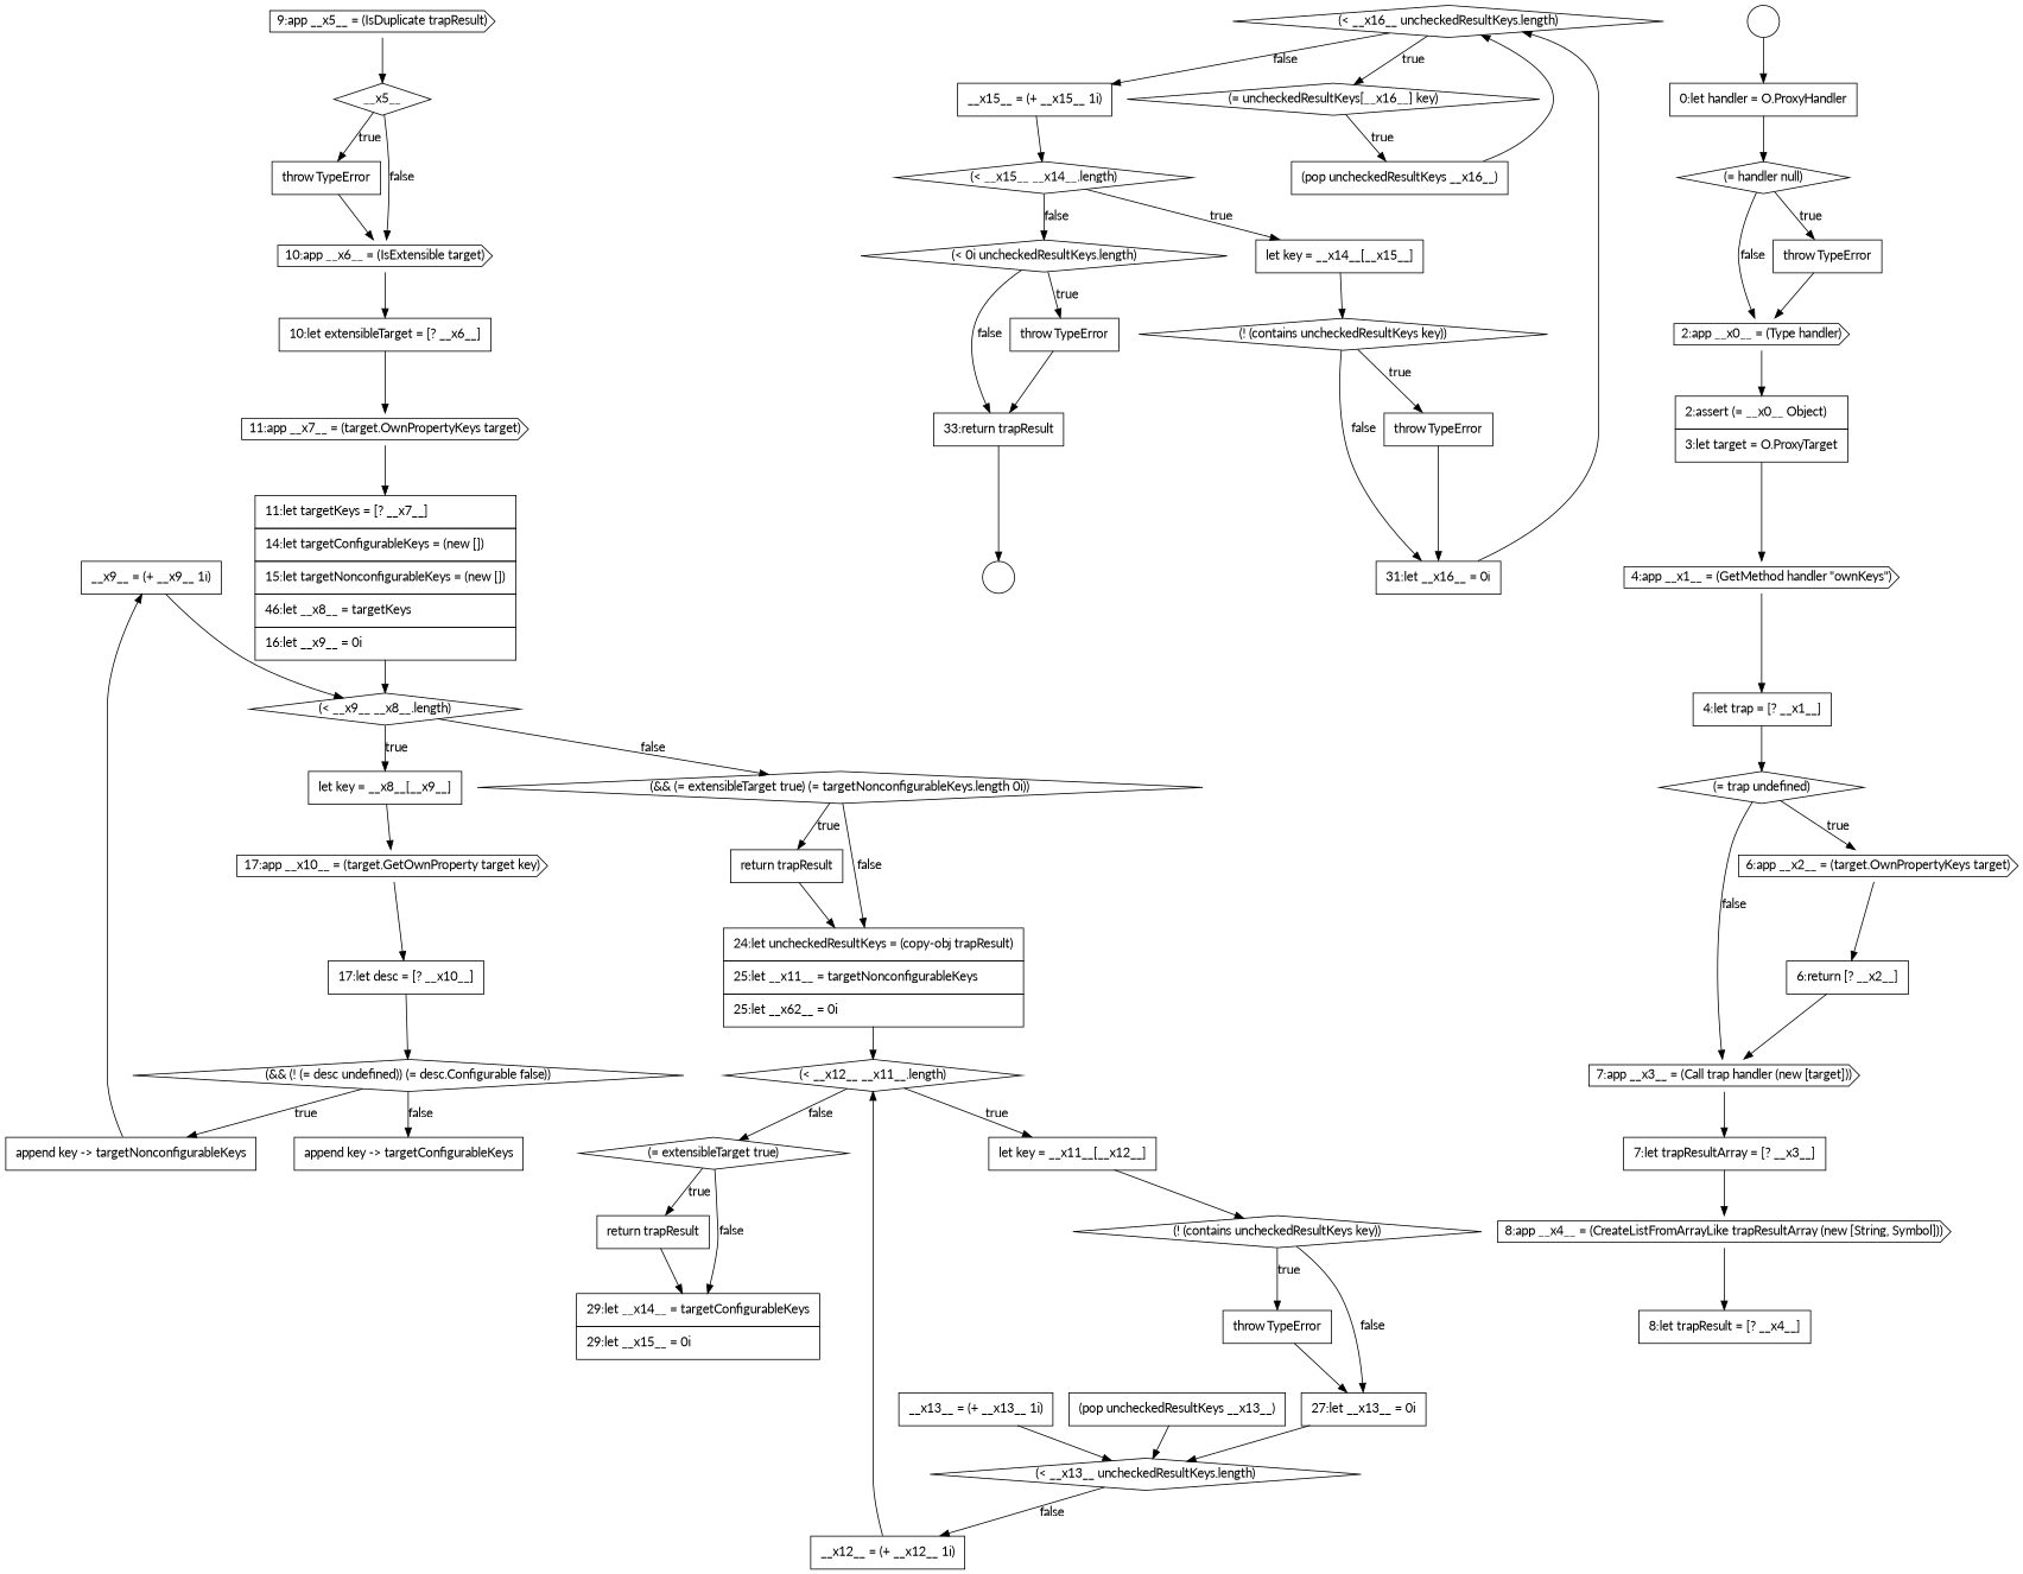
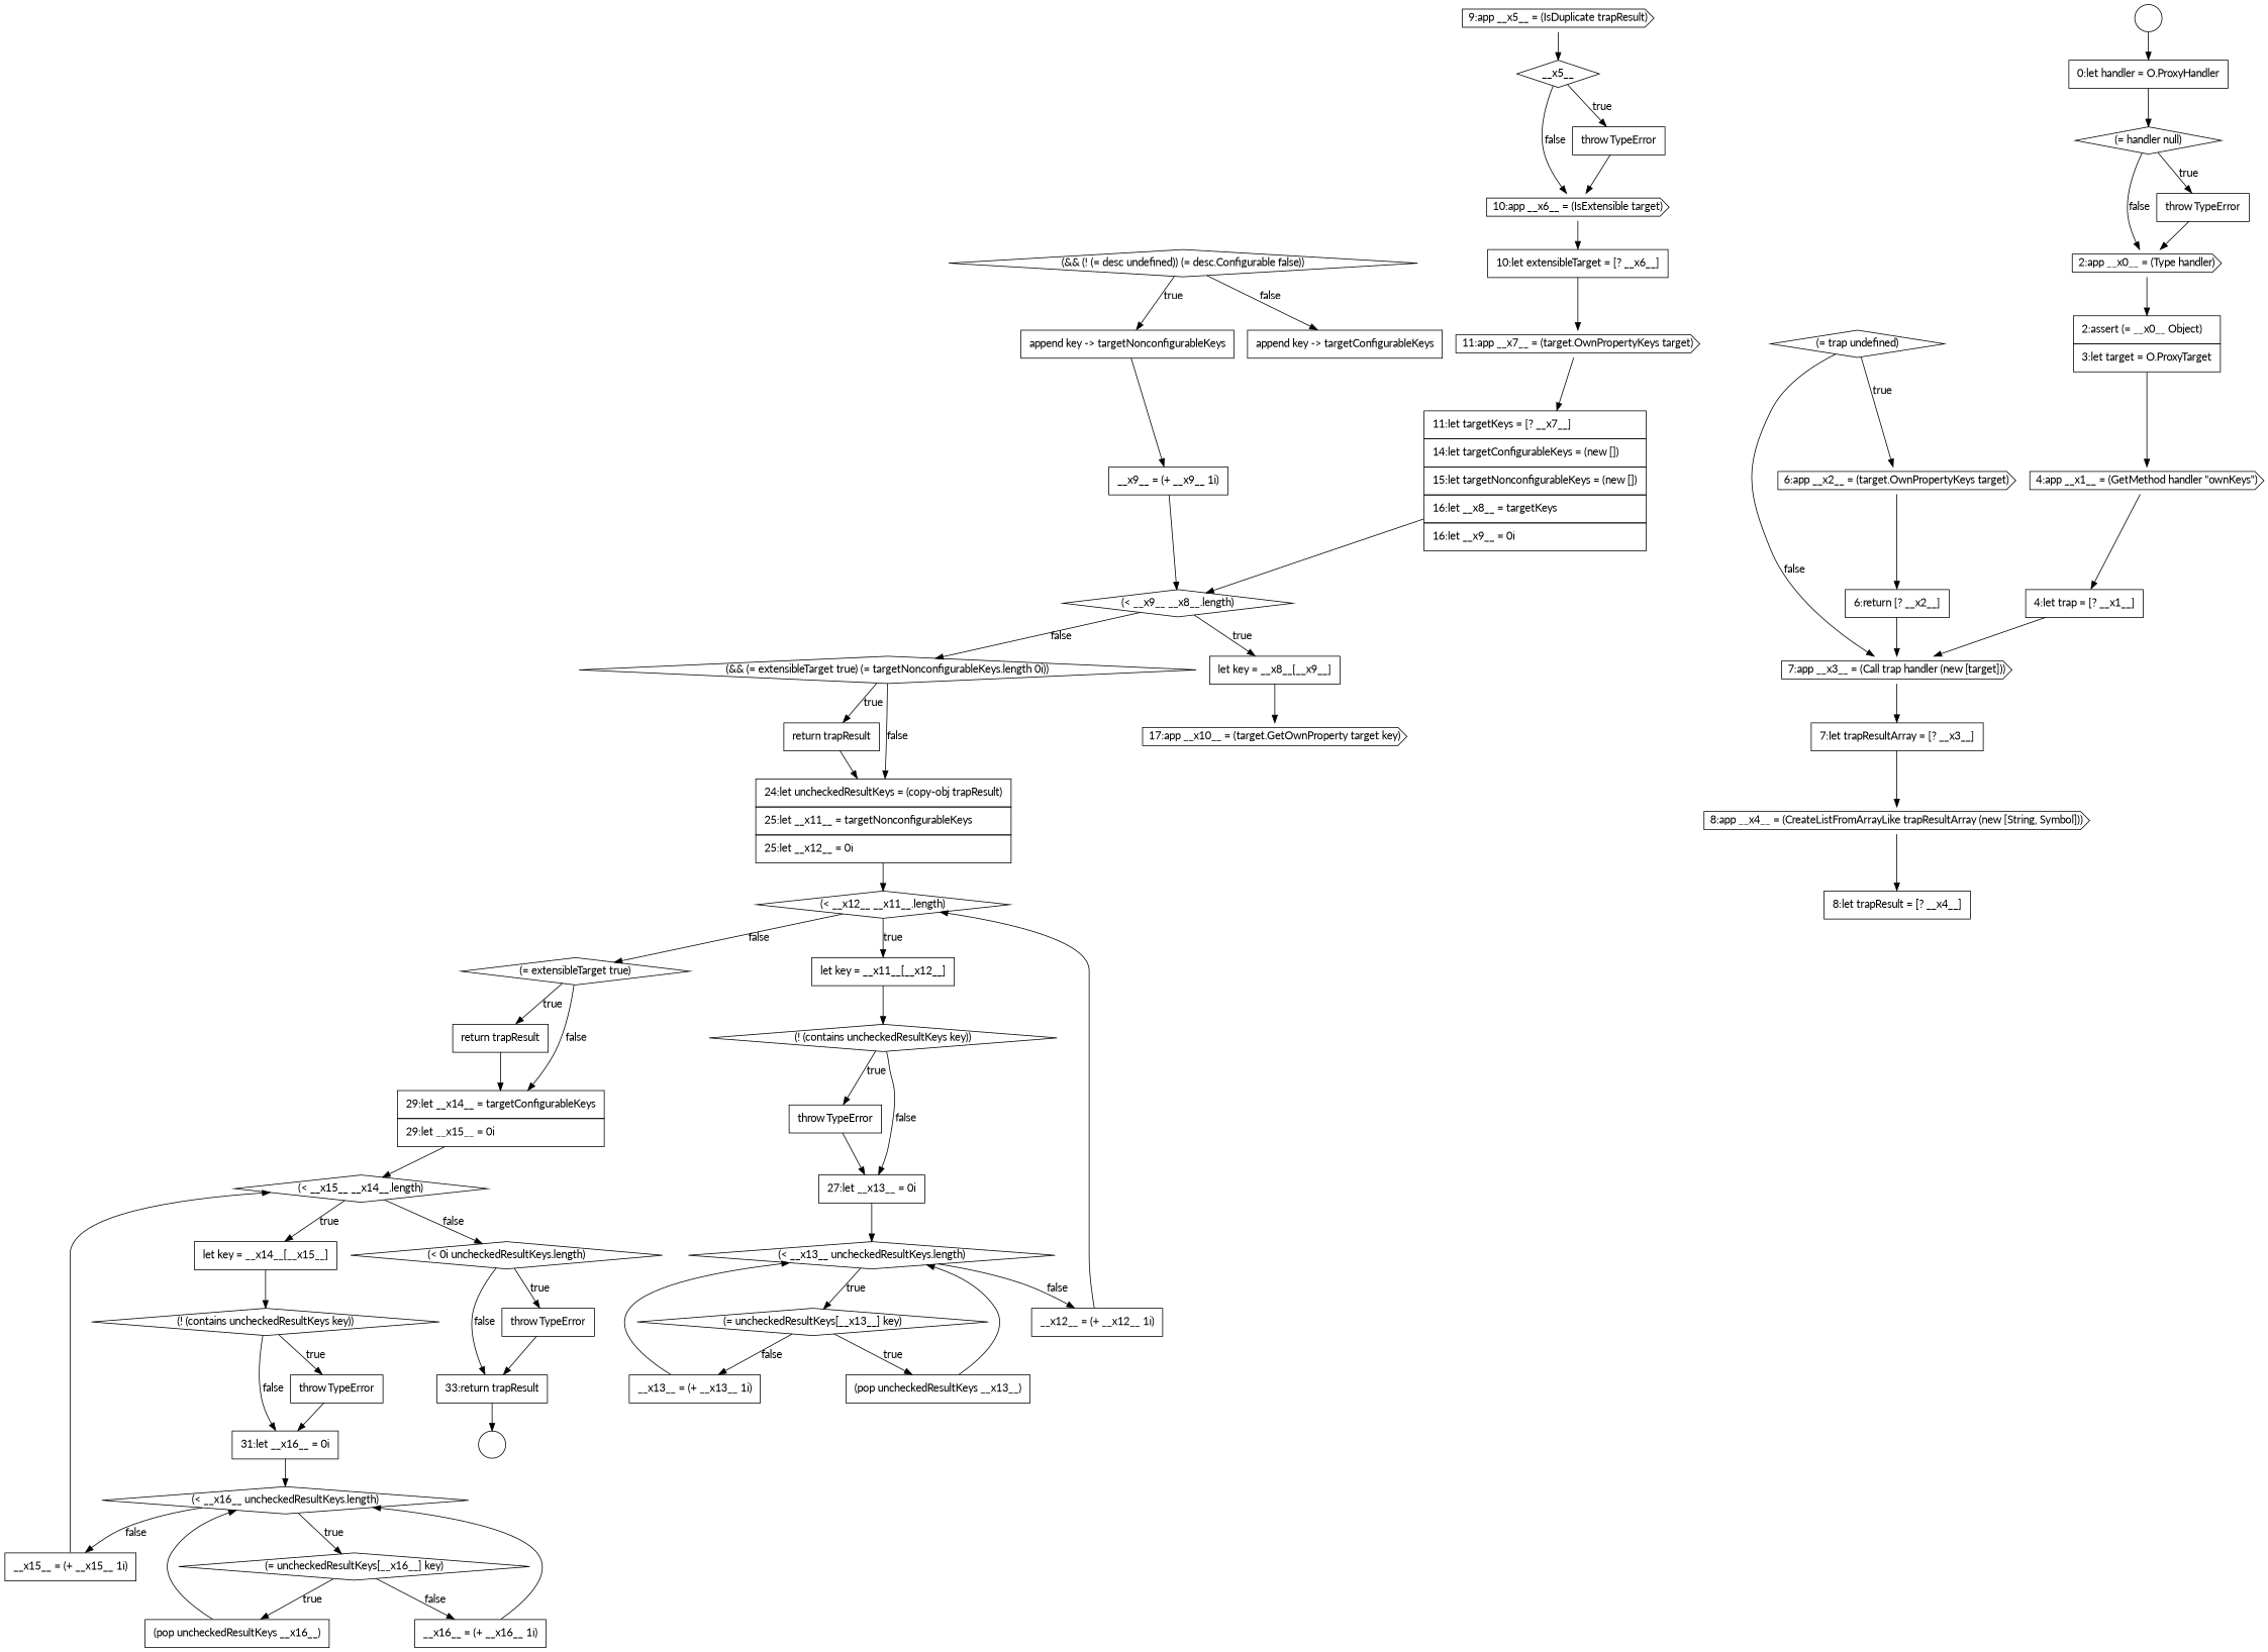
  digraph {
    fontname=Lato
    node [color=black fillcolor=white fontname=Lato margin=0 shape=none style=filled]
    edge [color=black fontname=Lato]
    n1 [label=<<font color="black">     <table border="0" cellborder="1" cellspacing="0" cellpadding="10">       <tr><td align="left">__x9__ = (+ __x9__ 1i)</td></tr>     </table>   </font>>]
    n2 [label=<<font color="black">(&lt; __x9__ __x8__.length)</font>> shape=diamond margin=""]
    n3 [label=<<font color="black">(&amp;&amp; (= extensibleTarget true) (= targetNonconfigurableKeys.length 0i))</font>> shape=diamond margin=""]
    n4 [label=<<font color="black">     <table border="0" cellborder="1" cellspacing="0" cellpadding="10">       <tr><td align="left">let key = __x8__[__x9__]</td></tr>     </table>   </font>>]
    n5 [label=<<font color="black">     <table border="0" cellborder="1" cellspacing="0" cellpadding="10">       <tr><td align="left">10:let extensibleTarget = [? __x6__]</td></tr>     </table>   </font>>]
    n6 [label=<<font color="black">11:app __x7__ = (target.OwnPropertyKeys target)</font>> shape=cds margin=""]
-   n7 [label=<<font color="black">     <table border="0" cellborder="1" cellspacing="0" cellpadding="10">       <tr><td align="left">11:let targetKeys = [? __x7__]</td></tr>       <tr><td align="left">14:let targetConfigurableKeys = (new [])</td></tr>       <tr><td align="left">15:let targetNonconfigurableKeys = (new [])</td></tr>       <tr><td align="left">46:let __x8__ = targetKeys</td></tr>       <tr><td align="left">16:let __x9__ = 0i</td></tr>     </table>   </font>>]
+   n7 [label=<<font color="black">     <table border="0" cellborder="1" cellspacing="0" cellpadding="10">       <tr><td align="left">11:let targetKeys = [? __x7__]</td></tr>       <tr><td align="left">14:let targetConfigurableKeys = (new [])</td></tr>       <tr><td align="left">15:let targetNonconfigurableKeys = (new [])</td></tr>       <tr><td align="left">16:let __x8__ = targetKeys</td></tr>       <tr><td align="left">16:let __x9__ = 0i</td></tr>     </table>   </font>>]
    n8 [label=<<font color="black">17:app __x10__ = (target.GetOwnProperty target key)</font>> shape=cds margin=""]
-   n9 [label=<<font color="black">     <table border="0" cellborder="1" cellspacing="0" cellpadding="10">       <tr><td align="left">17:let desc = [? __x10__]</td></tr>     </table>   </font>>]
    n10 [label=<<font color="black">(&amp;&amp; (! (= desc undefined)) (= desc.Configurable false))</font>> shape=diamond margin=""]
    n11 [label=<<font color="black">(&lt; __x16__ uncheckedResultKeys.length)</font>> shape=diamond margin=""]
    n12 [label=<<font color="black">     <table border="0" cellborder="1" cellspacing="0" cellpadding="10">       <tr><td align="left">__x15__ = (+ __x15__ 1i)</td></tr>     </table>   </font>>]
    n13 [label=<<font color="black">(= uncheckedResultKeys[__x16__] key)</font>> shape=diamond margin=""]
    n14 [label=<<font color="black">(&lt; __x15__ __x14__.length)</font>> shape=diamond margin=""]
+   n15 [label=<<font color="black">     <table border="0" cellborder="1" cellspacing="0" cellpadding="10">       <tr><td align="left">__x16__ = (+ __x16__ 1i)</td></tr>     </table>   </font>>]
    n16 [label=<<font color="black">     <table border="0" cellborder="1" cellspacing="0" cellpadding="10">       <tr><td align="left">(pop uncheckedResultKeys __x16__)</td></tr>     </table>   </font>>]
    n17 [label=<<font color="black">(= handler null)</font>> shape=diamond margin=""]
    n18 [label=<<font color="black">2:app __x0__ = (Type handler)</font>> shape=cds margin=""]
    n19 [label=<<font color="black">     <table border="0" cellborder="1" cellspacing="0" cellpadding="10">       <tr><td align="left">throw TypeError</td></tr>     </table>   </font>>]
    n20 [label=<<font color="black">     <table border="0" cellborder="1" cellspacing="0" cellpadding="10">       <tr><td align="left">2:assert (= __x0__ Object)</td></tr>       <tr><td align="left">3:let target = O.ProxyTarget</td></tr>     </table>   </font>>]
    n21 [label=" " shape=circle margin=""]
    n22 [label=<<font color="black">     <table border="0" cellborder="1" cellspacing="0" cellpadding="10">       <tr><td align="left">append key -&gt; targetConfigurableKeys</td></tr>     </table>   </font>>]
    n23 [label=<<font color="black">     <table border="0" cellborder="1" cellspacing="0" cellpadding="10">       <tr><td align="left">append key -&gt; targetNonconfigurableKeys</td></tr>     </table>   </font>>]
    n24 [label=<<font color="black">7:app __x3__ = (Call trap handler (new [target]))</font>> shape=cds margin=""]
    n25 [label=<<font color="black">     <table border="0" cellborder="1" cellspacing="0" cellpadding="10">       <tr><td align="left">7:let trapResultArray = [? __x3__]</td></tr>     </table>   </font>>]
    n26 [label=<<font color="black">8:app __x4__ = (CreateListFromArrayLike trapResultArray (new [String, Symbol]))</font>> shape=cds margin=""]
    n27 [label=<<font color="black">__x5__</font>> shape=diamond margin=""]
    n28 [label=<<font color="black">     <table border="0" cellborder="1" cellspacing="0" cellpadding="10">       <tr><td align="left">throw TypeError</td></tr>     </table>   </font>>]
    n29 [label=<<font color="black">10:app __x6__ = (IsExtensible target)</font>> shape=cds margin=""]
    n30 [label=<<font color="black">(! (contains uncheckedResultKeys key))</font>> shape=diamond margin=""]
    n31 [label=<<font color="black">     <table border="0" cellborder="1" cellspacing="0" cellpadding="10">       <tr><td align="left">throw TypeError</td></tr>     </table>   </font>>]
    n32 [label=<<font color="black">     <table border="0" cellborder="1" cellspacing="0" cellpadding="10">       <tr><td align="left">31:let __x16__ = 0i</td></tr>     </table>   </font>>]
+   n33 [label=<<font color="black">(= uncheckedResultKeys[__x13__] key)</font>> shape=diamond margin=""]
    n34 [label=<<font color="black">     <table border="0" cellborder="1" cellspacing="0" cellpadding="10">       <tr><td align="left">__x13__ = (+ __x13__ 1i)</td></tr>     </table>   </font>>]
    n35 [label=<<font color="black">     <table border="0" cellborder="1" cellspacing="0" cellpadding="10">       <tr><td align="left">(pop uncheckedResultKeys __x13__)</td></tr>     </table>   </font>>]
    n36 [label=<<font color="black">(&lt; __x13__ uncheckedResultKeys.length)</font>> shape=diamond margin=""]
    n37 [label=<<font color="black">(= extensibleTarget true)</font>> shape=diamond margin=""]
    n38 [label=<<font color="black">     <table border="0" cellborder="1" cellspacing="0" cellpadding="10">       <tr><td align="left">29:let __x14__ = targetConfigurableKeys</td></tr>       <tr><td align="left">29:let __x15__ = 0i</td></tr>     </table>   </font>>]
    n39 [label=<<font color="black">     <table border="0" cellborder="1" cellspacing="0" cellpadding="10">       <tr><td align="left">return trapResult</td></tr>     </table>   </font>>]
    n40 [label=<<font color="black">     <table border="0" cellborder="1" cellspacing="0" cellpadding="10">       <tr><td align="left">4:let trap = [? __x1__]</td></tr>     </table>   </font>>]
    n41 [label=<<font color="black">(= trap undefined)</font>> shape=diamond margin=""]
    n42 [label=<<font color="black">6:app __x2__ = (target.OwnPropertyKeys target)</font>> shape=cds margin=""]
    n43 [label=<<font color="black">(&lt; __x12__ __x11__.length)</font>> shape=diamond margin=""]
    n44 [label=<<font color="black">     <table border="0" cellborder="1" cellspacing="0" cellpadding="10">       <tr><td align="left">let key = __x11__[__x12__]</td></tr>     </table>   </font>>]
    n45 [label=<<font color="black">(! (contains uncheckedResultKeys key))</font>> shape=diamond margin=""]
    n46 [label=<<font color="black">     <table border="0" cellborder="1" cellspacing="0" cellpadding="10">       <tr><td align="left">0:let handler = O.ProxyHandler</td></tr>     </table>   </font>>]
    n47 [label=<<font color="black">     <table border="0" cellborder="1" cellspacing="0" cellpadding="10">       <tr><td align="left">let key = __x14__[__x15__]</td></tr>     </table>   </font>>]
    n48 [label=<<font color="black">(&lt; 0i uncheckedResultKeys.length)</font>> shape=diamond margin=""]
    n49 [label=<<font color="black">     <table border="0" cellborder="1" cellspacing="0" cellpadding="10">       <tr><td align="left">8:let trapResult = [? __x4__]</td></tr>     </table>   </font>>]
    n50 [label=<<font color="black">     <table border="0" cellborder="1" cellspacing="0" cellpadding="10">       <tr><td align="left">return trapResult</td></tr>     </table>   </font>>]
-   n51 [label=<<font color="black">     <table border="0" cellborder="1" cellspacing="0" cellpadding="10">       <tr><td align="left">24:let uncheckedResultKeys = (copy-obj trapResult)</td></tr>       <tr><td align="left">25:let __x11__ = targetNonconfigurableKeys</td></tr>       <tr><td align="left">25:let __x62__ = 0i</td></tr>     </table>   </font>>]
+   n51 [label=<<font color="black">     <table border="0" cellborder="1" cellspacing="0" cellpadding="10">       <tr><td align="left">24:let uncheckedResultKeys = (copy-obj trapResult)</td></tr>       <tr><td align="left">25:let __x11__ = targetNonconfigurableKeys</td></tr>       <tr><td align="left">25:let __x12__ = 0i</td></tr>     </table>   </font>>]
    n52 [label=<<font color="black">     <table border="0" cellborder="1" cellspacing="0" cellpadding="10">       <tr><td align="left">6:return [? __x2__]</td></tr>     </table>   </font>>]
    n53 [label=<<font color="black">     <table border="0" cellborder="1" cellspacing="0" cellpadding="10">       <tr><td align="left">throw TypeError</td></tr>     </table>   </font>>]
    n54 [label=<<font color="black">     <table border="0" cellborder="1" cellspacing="0" cellpadding="10">       <tr><td align="left">27:let __x13__ = 0i</td></tr>     </table>   </font>>]
    n55 [label=<<font color="black">     <table border="0" cellborder="1" cellspacing="0" cellpadding="10">       <tr><td align="left">__x12__ = (+ __x12__ 1i)</td></tr>     </table>   </font>>]
    n56 [label=<<font color="black">4:app __x1__ = (GetMethod handler &quot;ownKeys&quot;)</font>> shape=cds margin=""]
    n57 [label=<<font color="black">     <table border="0" cellborder="1" cellspacing="0" cellpadding="10">       <tr><td align="left">throw TypeError</td></tr>     </table>   </font>>]
    n58 [label=<<font color="black">     <table border="0" cellborder="1" cellspacing="0" cellpadding="10">       <tr><td align="left">33:return trapResult</td></tr>     </table>   </font>>]
    n59 [label=<<font color="black">9:app __x5__ = (IsDuplicate trapResult)</font>> shape=cds margin=""]
    n60 [label=" " shape=circle margin=""]
    n1 -> n2
    n2 -> n3 [label=<<font color="black">false</font>>]
    n2 -> n4 [label=<<font color="black">true</font>>]
    n3 -> n50 [label=<<font color="black">true</font>>]
    n3 -> n51 [label=<<font color="black">false</font>>]
    n4 -> n8
    n5 -> n6
    n6 -> n7
    n7 -> n2
-   n8 -> n9
-   n9 -> n10
    n10 -> n22 [label=<<font color="black">false</font>>]
    n10 -> n23 [label=<<font color="black">true</font>>]
    n11 -> n12 [label=<<font color="black">false</font>>]
    n11 -> n13 [label=<<font color="black">true</font>>]
    n12 -> n14
+   n13 -> n15 [label=<<font color="black">false</font>>]
    n13 -> n16 [label=<<font color="black">true</font>>]
    n14 -> n47 [label=<<font color="black">true</font>>]
    n14 -> n48 [label=<<font color="black">false</font>>]
+   n15 -> n11
    n16 -> n11
    n17 -> n18 [label=<<font color="black">false</font>>]
    n17 -> n19 [label=<<font color="black">true</font>>]
    n18 -> n20
    n19 -> n18
    n20 -> n56
    n23 -> n1
    n24 -> n25
    n25 -> n26
    n26 -> n49
    n27 -> n28 [label=<<font color="black">true</font>>]
    n27 -> n29 [label=<<font color="black">false</font>>]
    n28 -> n29
    n29 -> n5
    n30 -> n31 [label=<<font color="black">true</font>>]
    n30 -> n32 [label=<<font color="black">false</font>>]
    n31 -> n32
    n32 -> n11
+   n33 -> n34 [label=<<font color="black">false</font>>]
+   n33 -> n35 [label=<<font color="black">true</font>>]
    n34 -> n36
    n35 -> n36
+   n36 -> n33 [label=<<font color="black">true</font>>]
    n36 -> n55 [label=<<font color="black">false</font>>]
    n37 -> n38 [label=<<font color="black">false</font>>]
    n37 -> n39 [label=<<font color="black">true</font>>]
+   n38 -> n14
    n39 -> n38
-   n40 -> n41
+   n40 -> n24
    n41 -> n24 [label=<<font color="black">false</font>>]
    n41 -> n42 [label=<<font color="black">true</font>>]
    n42 -> n52
    n43 -> n37 [label=<<font color="black">false</font>>]
    n43 -> n44 [label=<<font color="black">true</font>>]
    n44 -> n45
    n45 -> n53 [label=<<font color="black">true</font>>]
    n45 -> n54 [label=<<font color="black">false</font>>]
    n46 -> n17
    n47 -> n30
    n48 -> n57 [label=<<font color="black">true</font>>]
    n48 -> n58 [label=<<font color="black">false</font>>]
    n50 -> n51
    n51 -> n43
    n52 -> n24
    n53 -> n54
    n54 -> n36
    n55 -> n43
    n56 -> n40
    n57 -> n58
    n58 -> n21
    n59 -> n27
    n60 -> n46
  }
